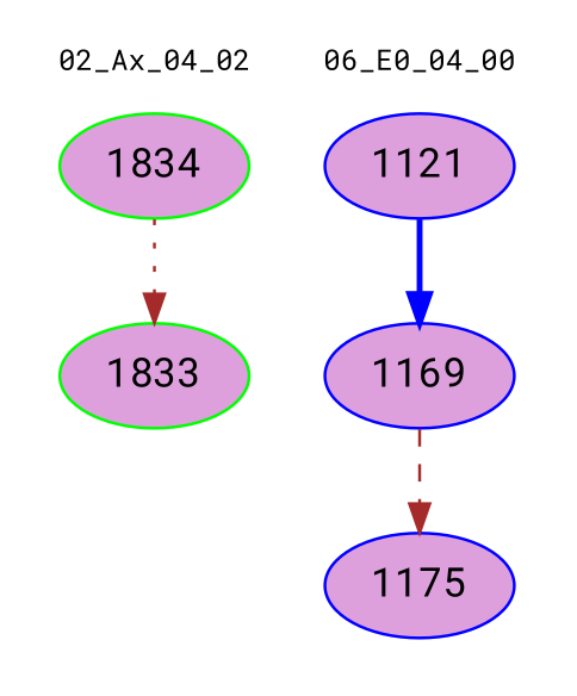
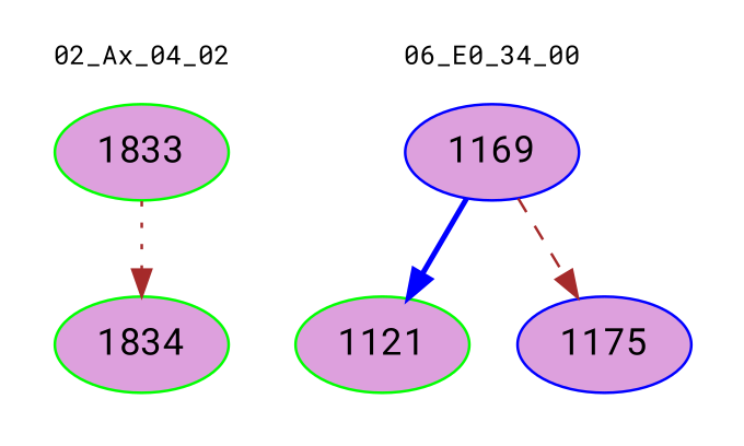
  digraph {
    fontname="Roboto Mono"
    node [color=green fillcolor=plum fontname="Roboto Mono" style=filled]
    edge [color=brown fontname="Roboto Mono"]
    n1 [label=1833]
    n2 [label=1834]
    n3 [color=blue label=1169]
-   n4 [color=blue label=1121]
+   n4 [label=1121]
    n5 [color=blue label=1175]
    subgraph cluster_1 {
      color=white
      fontsize=10
      label="02_Ax_04_02"
      n1
      n2
    }
    subgraph cluster_2 {
      color=white
      fontsize=10
-     label="06_E0_04_00"
+     label="06_E0_34_00"
      n3
      n4
      n5
    }
-   n2 -> n1 [style=dotted]
-   n4 -> n3 [color=blue style=bold]
+   n1 -> n2 [style=dotted]
+   n3 -> n4 [color=blue style=bold]
    n3 -> n5 [style=dashed]
  }
